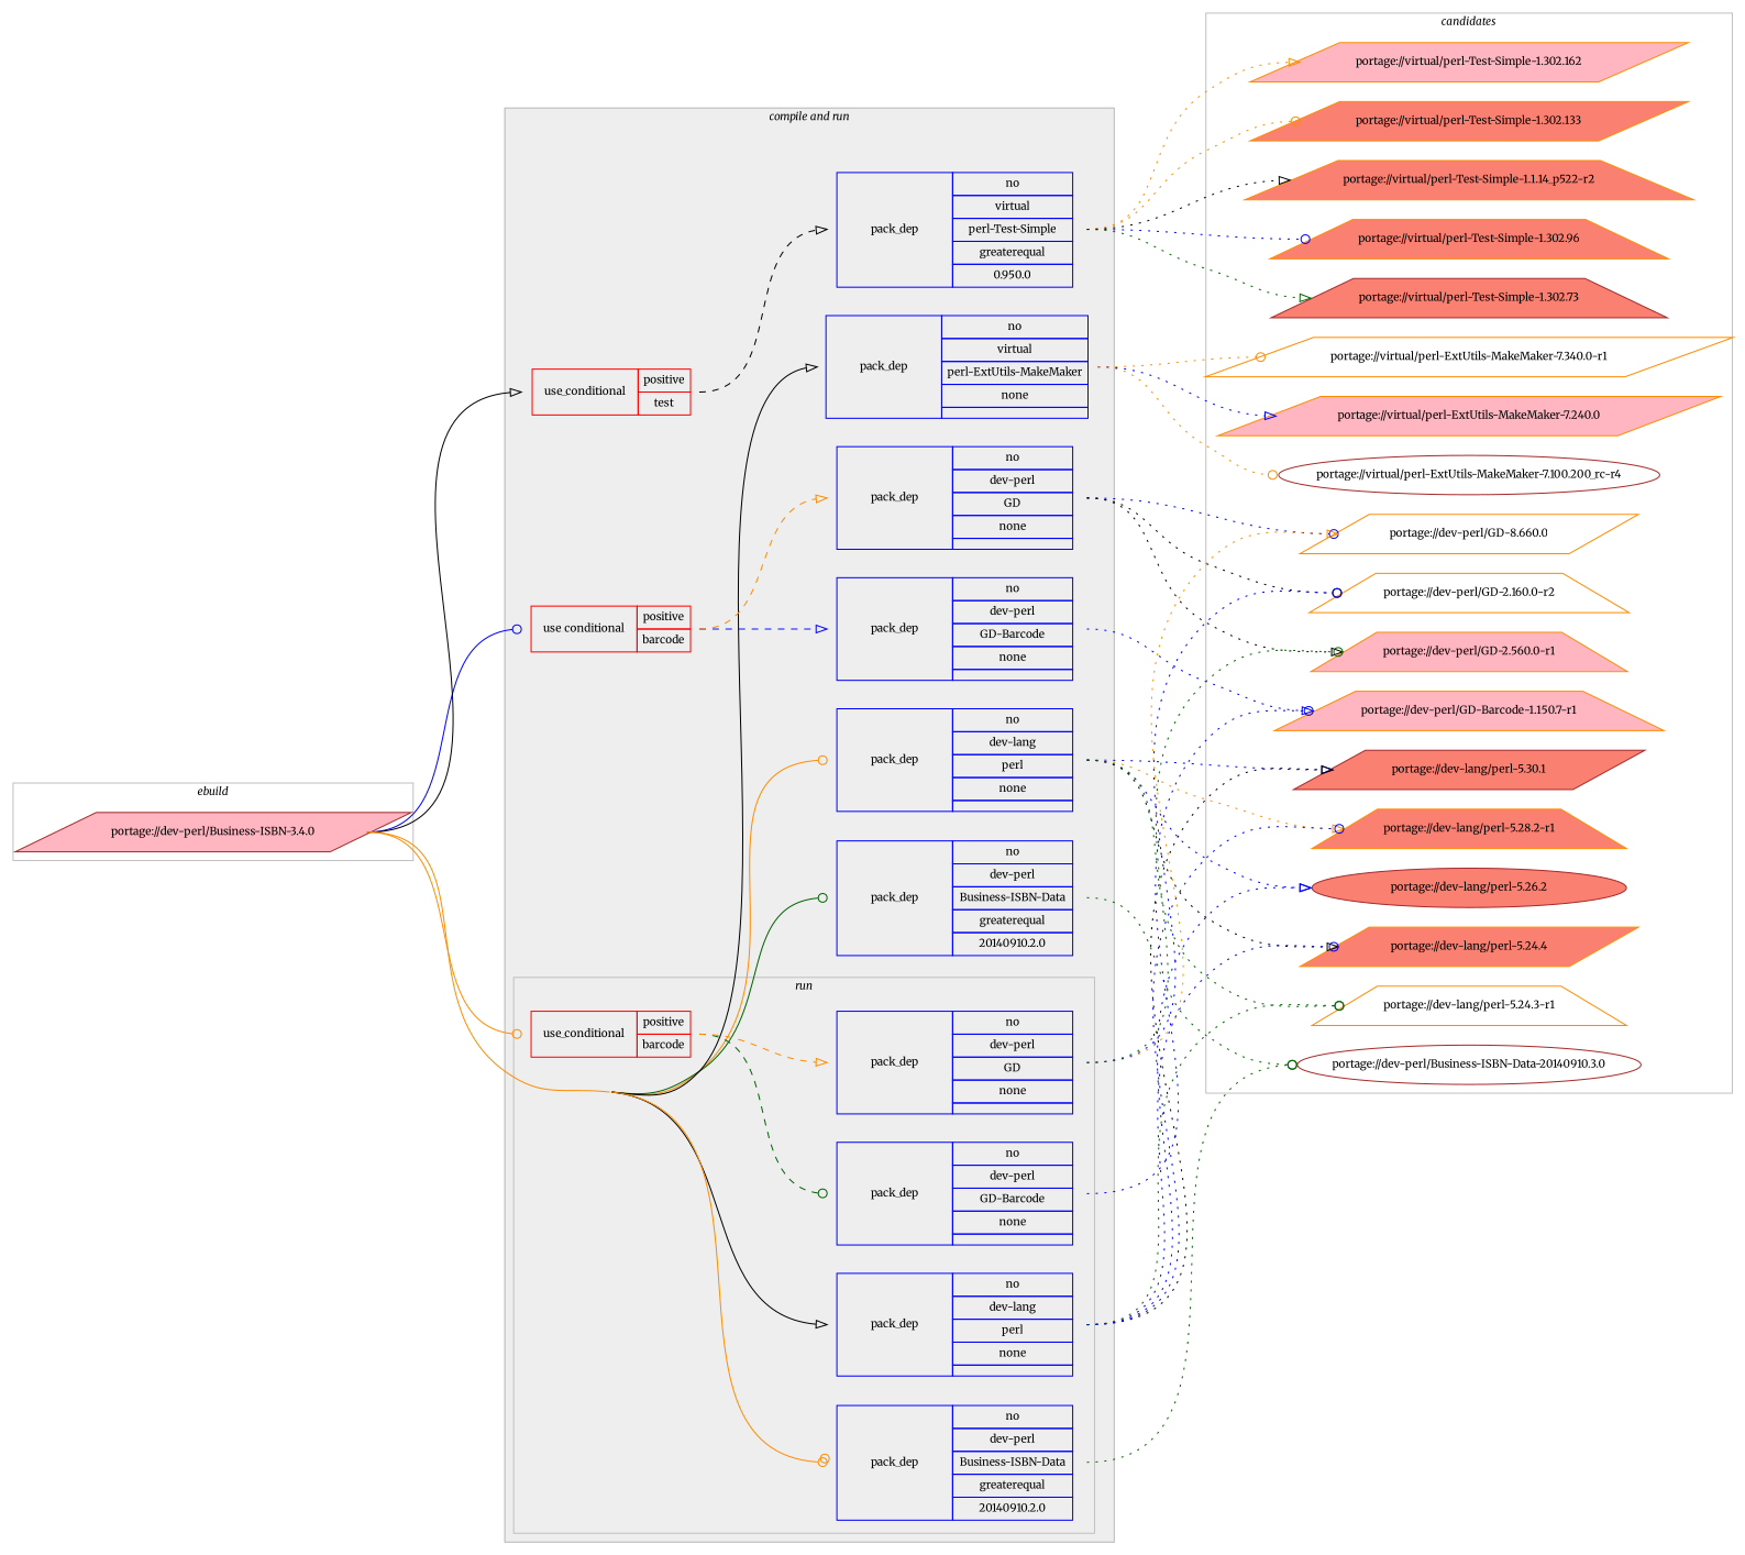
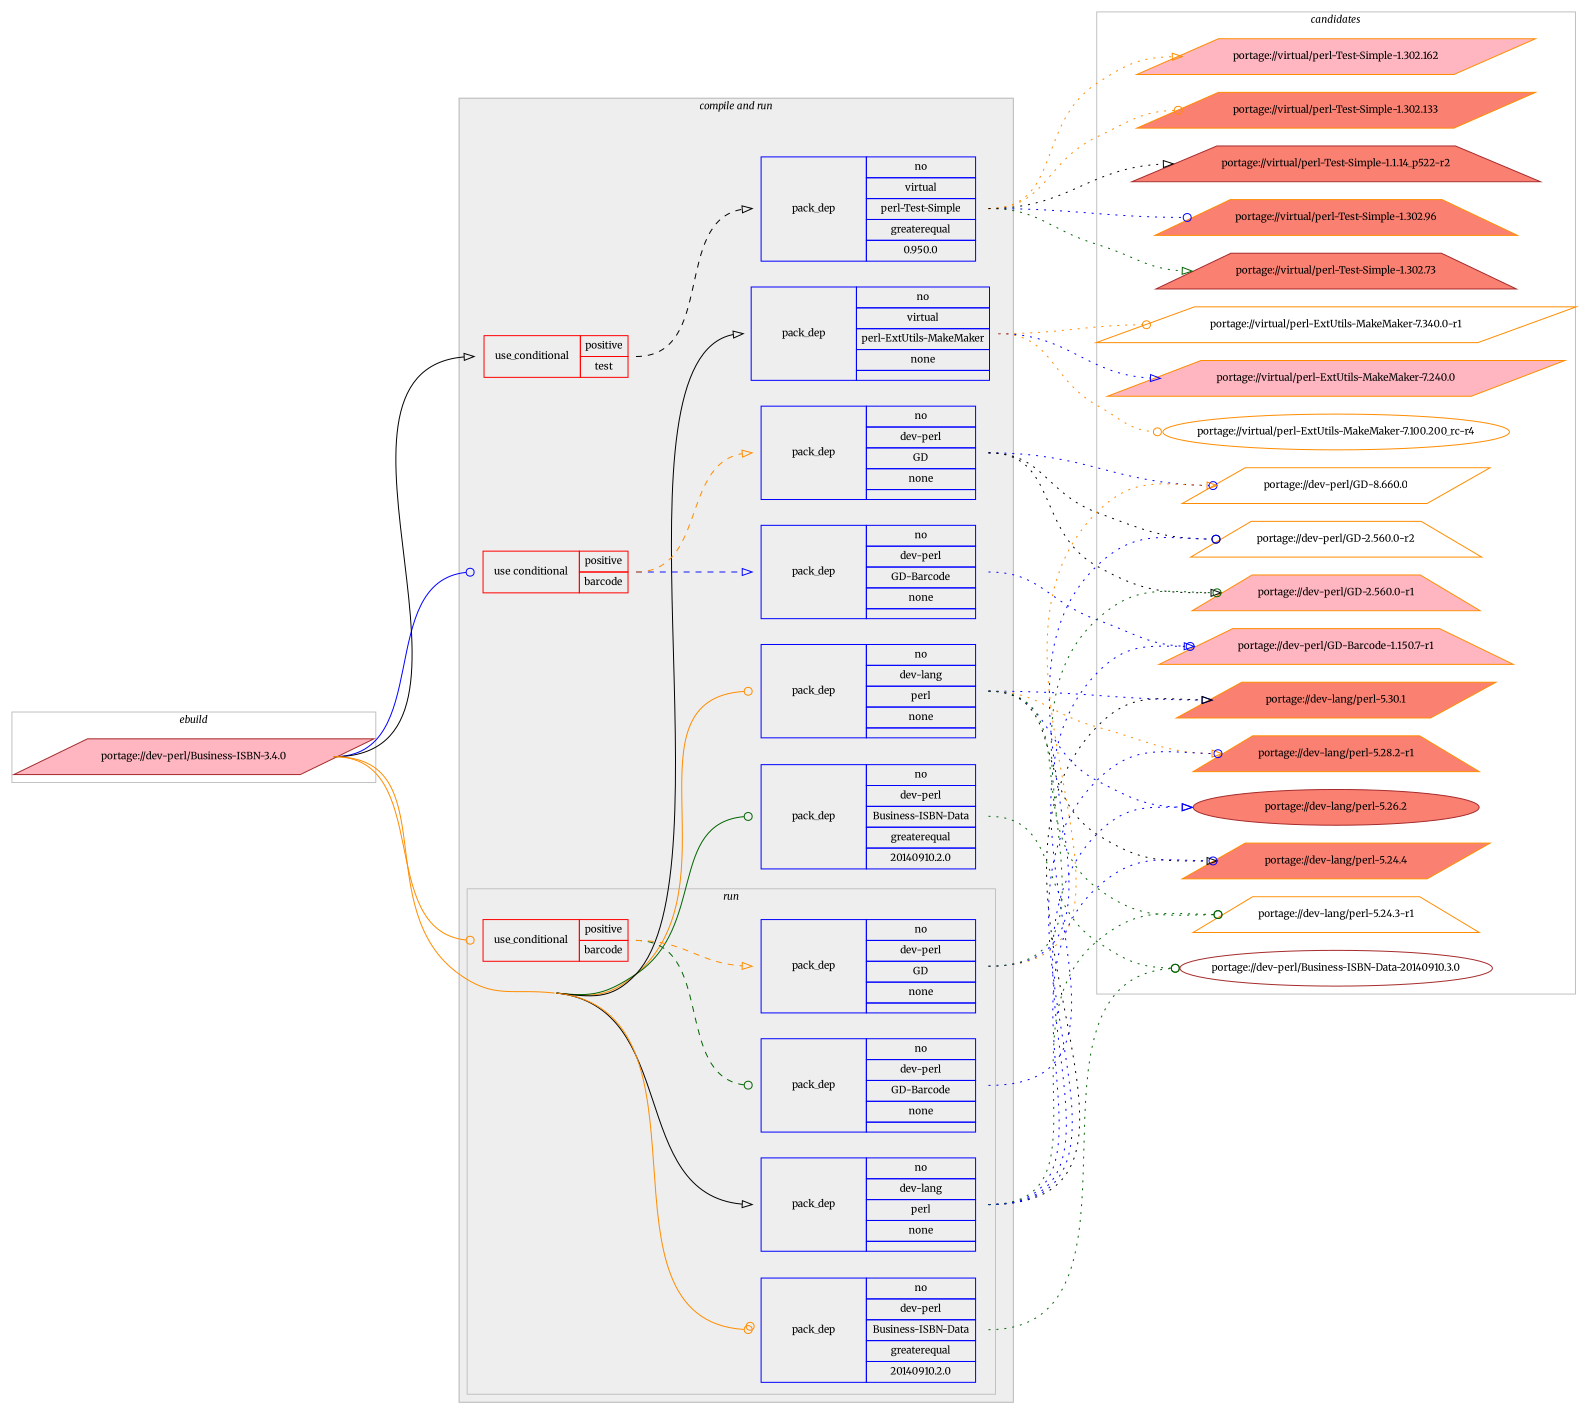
  digraph {
    compound=true
    concentrate=true
    fontname=Merriweather
    fontsize=10
    newrank=true
    rankdir=LR
    ranksep=1.5
    node [color=darkorange fontname=Merriweather fontsize=10 shape=none style=filled]
    edge [arrowhead=odot color=blue fontname=Merriweather headport=w style=dotted tailport=e weight=100]
    n1 [color=brown fillcolor=lightpink label="portage://dev-perl/Business-ISBN-3.4.0" shape=parallelogram width=4]
    n2 [color=blue label=<<TABLE BORDER="0" CELLBORDER="1" CELLSPACING="0" CELLPADDING="4" WIDTH="220"><TR><TD ROWSPAN="6" CELLPADDING="30">pack_dep</TD></TR><TR><TD WIDTH="110">no</TD></TR><TR><TD>dev-perl</TD></TR><TR><TD>GD-Barcode</TD></TR><TR><TD>none</TD></TR><TR><TD></TD></TR></TABLE>> style=""]
    n3 [color=blue label=<<TABLE BORDER="0" CELLBORDER="1" CELLSPACING="0" CELLPADDING="4" WIDTH="220"><TR><TD ROWSPAN="6" CELLPADDING="30">pack_dep</TD></TR><TR><TD WIDTH="110">no</TD></TR><TR><TD>dev-perl</TD></TR><TR><TD>GD</TD></TR><TR><TD>none</TD></TR><TR><TD></TD></TR></TABLE>> style=""]
    n4 [color=red label=<<TABLE BORDER="0" CELLBORDER="1" CELLSPACING="0" CELLPADDING="4"><TR><TD ROWSPAN="3" CELLPADDING="10">use_conditional</TD></TR><TR><TD>positive</TD></TR><TR><TD>barcode</TD></TR></TABLE>> style=""]
    n5 [color=blue label=<<TABLE BORDER="0" CELLBORDER="1" CELLSPACING="0" CELLPADDING="4" WIDTH="220"><TR><TD ROWSPAN="6" CELLPADDING="30">pack_dep</TD></TR><TR><TD WIDTH="110">no</TD></TR><TR><TD>virtual</TD></TR><TR><TD>perl-Test-Simple</TD></TR><TR><TD>greaterequal</TD></TR><TR><TD>0.950.0</TD></TR></TABLE>> style=""]
    n6 [color=red label=<<TABLE BORDER="0" CELLBORDER="1" CELLSPACING="0" CELLPADDING="4"><TR><TD ROWSPAN="3" CELLPADDING="10">use_conditional</TD></TR><TR><TD>positive</TD></TR><TR><TD>test</TD></TR></TABLE>> style=""]
    n7 [color=blue label=<<TABLE BORDER="0" CELLBORDER="1" CELLSPACING="0" CELLPADDING="4" WIDTH="220"><TR><TD ROWSPAN="6" CELLPADDING="30">pack_dep</TD></TR><TR><TD WIDTH="110">no</TD></TR><TR><TD>dev-lang</TD></TR><TR><TD>perl</TD></TR><TR><TD>none</TD></TR><TR><TD></TD></TR></TABLE>> style=""]
    n8 [color=blue label=<<TABLE BORDER="0" CELLBORDER="1" CELLSPACING="0" CELLPADDING="4" WIDTH="220"><TR><TD ROWSPAN="6" CELLPADDING="30">pack_dep</TD></TR><TR><TD WIDTH="110">no</TD></TR><TR><TD>dev-perl</TD></TR><TR><TD>Business-ISBN-Data</TD></TR><TR><TD>greaterequal</TD></TR><TR><TD>20140910.2.0</TD></TR></TABLE>> style=""]
    n9 [color=blue label=<<TABLE BORDER="0" CELLBORDER="1" CELLSPACING="0" CELLPADDING="4" WIDTH="220"><TR><TD ROWSPAN="6" CELLPADDING="30">pack_dep</TD></TR><TR><TD WIDTH="110">no</TD></TR><TR><TD>virtual</TD></TR><TR><TD>perl-ExtUtils-MakeMaker</TD></TR><TR><TD>none</TD></TR><TR><TD></TD></TR></TABLE>> style=""]
    n10 [color=blue label=<<TABLE BORDER="0" CELLBORDER="1" CELLSPACING="0" CELLPADDING="4" WIDTH="220"><TR><TD ROWSPAN="6" CELLPADDING="30">pack_dep</TD></TR><TR><TD WIDTH="110">no</TD></TR><TR><TD>dev-perl</TD></TR><TR><TD>GD-Barcode</TD></TR><TR><TD>none</TD></TR><TR><TD></TD></TR></TABLE>> style=""]
    n11 [color=blue label=<<TABLE BORDER="0" CELLBORDER="1" CELLSPACING="0" CELLPADDING="4" WIDTH="220"><TR><TD ROWSPAN="6" CELLPADDING="30">pack_dep</TD></TR><TR><TD WIDTH="110">no</TD></TR><TR><TD>dev-perl</TD></TR><TR><TD>GD</TD></TR><TR><TD>none</TD></TR><TR><TD></TD></TR></TABLE>> style=""]
    n12 [color=red label=<<TABLE BORDER="0" CELLBORDER="1" CELLSPACING="0" CELLPADDING="4"><TR><TD ROWSPAN="3" CELLPADDING="10">use_conditional</TD></TR><TR><TD>positive</TD></TR><TR><TD>barcode</TD></TR></TABLE>> style=""]
    n13 [color=blue label=<<TABLE BORDER="0" CELLBORDER="1" CELLSPACING="0" CELLPADDING="4" WIDTH="220"><TR><TD ROWSPAN="6" CELLPADDING="30">pack_dep</TD></TR><TR><TD WIDTH="110">no</TD></TR><TR><TD>dev-lang</TD></TR><TR><TD>perl</TD></TR><TR><TD>none</TD></TR><TR><TD></TD></TR></TABLE>> style=""]
    n14 [color=blue label=<<TABLE BORDER="0" CELLBORDER="1" CELLSPACING="0" CELLPADDING="4" WIDTH="220"><TR><TD ROWSPAN="6" CELLPADDING="30">pack_dep</TD></TR><TR><TD WIDTH="110">no</TD></TR><TR><TD>dev-perl</TD></TR><TR><TD>Business-ISBN-Data</TD></TR><TR><TD>greaterequal</TD></TR><TR><TD>20140910.2.0</TD></TR></TABLE>> style=""]
    n15 [fillcolor=lightpink label="portage://dev-perl/GD-Barcode-1.150.7-r1" shape=trapezium width=4]
    n16 [fillcolor=white label="portage://dev-perl/GD-8.660.0" shape=parallelogram width=4]
-   n17 [fillcolor=white label="portage://dev-perl/GD-2.160.0-r2" shape=trapezium width=4]
+   n17 [fillcolor=white label="portage://dev-perl/GD-2.560.0-r2" shape=trapezium width=4]
    n18 [fillcolor=lightpink label="portage://dev-perl/GD-2.560.0-r1" shape=trapezium width=4]
    n19 [fillcolor=salmon label="portage://virtual/perl-Test-Simple-1.302.96" shape=trapezium width=4]
    n20 [color=brown fillcolor=salmon label="portage://virtual/perl-Test-Simple-1.302.73" shape=trapezium width=4]
    n21 [fillcolor=lightpink label="portage://virtual/perl-Test-Simple-1.302.162" shape=parallelogram width=4]
    n22 [fillcolor=salmon label="portage://virtual/perl-Test-Simple-1.302.133" shape=parallelogram width=4]
-   n23 [fillcolor=salmon label="portage://virtual/perl-Test-Simple-1.1.14_p522-r2" shape=trapezium width=4]
-   n24 [color=brown fillcolor=salmon label="portage://dev-lang/perl-5.30.1" shape=parallelogram width=4]
+   n23 [color=brown fillcolor=salmon label="portage://virtual/perl-Test-Simple-1.1.14_p522-r2" shape=trapezium width=4]
+   n24 [fillcolor=salmon label="portage://dev-lang/perl-5.30.1" shape=parallelogram width=4]
    n25 [fillcolor=salmon label="portage://dev-lang/perl-5.28.2-r1" shape=trapezium width=4]
    n26 [color=brown fillcolor=salmon label="portage://dev-lang/perl-5.26.2" shape=ellipse width=4]
    n27 [fillcolor=salmon label="portage://dev-lang/perl-5.24.4" shape=parallelogram width=4]
    n28 [fillcolor=white label="portage://dev-lang/perl-5.24.3-r1" shape=trapezium width=4]
    n29 [color=brown fillcolor=white label="portage://dev-perl/Business-ISBN-Data-20140910.3.0" shape=ellipse width=4]
    n30 [fillcolor=white label="portage://virtual/perl-ExtUtils-MakeMaker-7.340.0-r1" shape=parallelogram width=4]
    n31 [fillcolor=lightpink label="portage://virtual/perl-ExtUtils-MakeMaker-7.240.0" shape=parallelogram width=4]
-   n32 [color=brown fillcolor=white label="portage://virtual/perl-ExtUtils-MakeMaker-7.100.200_rc-r4" shape=ellipse width=4]
+   n32 [fillcolor=white label="portage://virtual/perl-ExtUtils-MakeMaker-7.100.200_rc-r4" shape=ellipse width=4]
    subgraph cluster_1 {
      color=gray
      label=<<i>dependencies</i>>
      subgraph cluster_2 {
        color=gray
        fillcolor="#eeeeee"
        label=<<i>compile</i>>
        style=filled
        subgraph sub_3 {
          color=gray
          fillcolor="#eeeeee"
          label=<<i>compile</i>>
          style=filled
          n4
          subgraph sub_4 {
            color=gray
            fillcolor="#eeeeee"
            label=<<i>compile</i>>
            style=filled
            n2
          }
          subgraph sub_5 {
            color=gray
            fillcolor="#eeeeee"
            label=<<i>compile</i>>
            style=filled
            n3
          }
        }
        subgraph sub_6 {
          color=gray
          fillcolor="#eeeeee"
          label=<<i>compile</i>>
          style=filled
          n6
          subgraph sub_7 {
            color=gray
            fillcolor="#eeeeee"
            label=<<i>compile</i>>
            style=filled
            n5
          }
        }
        subgraph sub_8 {
          color=gray
          fillcolor="#eeeeee"
          label=<<i>compile</i>>
          style=filled
          n7
        }
        subgraph sub_9 {
          color=gray
          fillcolor="#eeeeee"
          label=<<i>compile</i>>
          style=filled
          n8
        }
        subgraph sub_10 {
          color=gray
          fillcolor="#eeeeee"
          label=<<i>compile</i>>
          style=filled
          n9
        }
      }
      subgraph cluster_11 {
        color=gray
        fillcolor="#eeeeee"
        label=<<i>compile and run</i>>
        style=filled
      }
      subgraph cluster_12 {
        color=gray
        fillcolor="#eeeeee"
        label=<<i>run</i>>
        style=filled
        subgraph sub_13 {
          color=gray
          fillcolor="#eeeeee"
          label=<<i>run</i>>
          style=filled
          n12
          subgraph sub_14 {
            color=gray
            fillcolor="#eeeeee"
            label=<<i>run</i>>
            style=filled
            n10
          }
          subgraph sub_15 {
            color=gray
            fillcolor="#eeeeee"
            label=<<i>run</i>>
            style=filled
            n11
          }
        }
        subgraph sub_16 {
          color=gray
          fillcolor="#eeeeee"
          label=<<i>run</i>>
          style=filled
          n13
        }
        subgraph sub_17 {
          color=gray
          fillcolor="#eeeeee"
          label=<<i>run</i>>
          style=filled
          n14
        }
      }
    }
    subgraph cluster_18 {
      color=gray
      label=<<i>ebuild</i>>
      rank=same
      n1
    }
    subgraph cluster_19 {
      color=gray
      label=<<i>candidates</i>>
      rank=same
      subgraph sub_20 {
        color=black
        label=<<i>candidates</i>>
        nodesep=1
        rank=same
        n15
      }
      subgraph sub_21 {
        color=black
        label=<<i>candidates</i>>
        nodesep=1
        rank=same
        n16
        n17
        n18
      }
      subgraph sub_22 {
        color=black
        label=<<i>candidates</i>>
        nodesep=1
        rank=same
        n19
        n20
        n21
        n22
        n23
      }
      subgraph sub_23 {
        color=black
        label=<<i>candidates</i>>
        nodesep=1
        rank=same
        n24
        n25
        n26
        n27
        n28
      }
      subgraph sub_24 {
        color=black
        label=<<i>candidates</i>>
        nodesep=1
        rank=same
        n29
      }
      subgraph sub_25 {
        color=black
        label=<<i>candidates</i>>
        nodesep=1
        rank=same
        n30
        n31
        n32
      }
      subgraph sub_26 {
        color=black
        label=<<i>candidates</i>>
        nodesep=1
        rank=same
        n15
      }
      subgraph sub_27 {
        color=black
        label=<<i>candidates</i>>
        nodesep=1
        rank=same
        n16
        n17
        n18
      }
      subgraph sub_28 {
        color=black
        label=<<i>candidates</i>>
        nodesep=1
        rank=same
        n24
        n25
        n26
        n27
        n28
      }
      subgraph sub_29 {
        color=black
        label=<<i>candidates</i>>
        nodesep=1
        rank=same
        n29
      }
    }
    n1 -> n4 [style=solid weight=20]
    n1 -> n6 [arrowhead=onormal color=black style=solid weight=20]
    n1 -> n7 [color=darkorange style=solid weight=20]
    n1 -> n8 [color=darkgreen style=solid weight=20]
    n1 -> n9 [arrowhead=onormal color=black style=solid weight=20]
    n1 -> n12 [color=darkorange style=solid weight=20]
    n1 -> n13 [arrowhead=onormal color=black style=solid weight=20]
    n1 -> n14 [color=darkorange style=solid weight=20]
    n2 -> n15 [arrowhead=onormal]
    n3 -> n16
    n3 -> n17 [color=black]
    n3 -> n18 [arrowhead=onormal color=black]
    n4 -> n2 [arrowhead=onormal style=dashed weight=20]
    n4 -> n3 [arrowhead=onormal color=darkorange style=dashed weight=20]
    n5 -> n19
    n5 -> n20 [arrowhead=onormal color=darkgreen]
    n5 -> n21 [arrowhead=onormal color=darkorange]
    n5 -> n22 [color=darkorange]
    n5 -> n23 [arrowhead=onormal color=black]
    n6 -> n5 [arrowhead=onormal color=black style=dashed weight=20]
    n7 -> n24 [arrowhead=onormal]
    n7 -> n25 [arrowhead=onormal color=darkorange]
    n7 -> n26 [arrowhead=onormal]
    n7 -> n27 [arrowhead=onormal color=black]
    n7 -> n28 [color=darkgreen]
    n8 -> n29 [color=darkgreen]
    n9 -> n30 [color=darkorange]
    n9 -> n31 [arrowhead=onormal]
    n9 -> n32 [color=darkorange]
    n10 -> n15
    n11 -> n16 [arrowhead=onormal color=darkorange]
    n11 -> n17
    n11 -> n18 [color=darkgreen]
    n12 -> n10 [color=darkgreen style=dashed weight=20]
    n12 -> n11 [arrowhead=onormal color=darkorange style=dashed weight=20]
    n13 -> n24 [arrowhead=onormal color=black]
    n13 -> n25
    n13 -> n26 [arrowhead=onormal]
    n13 -> n27
    n13 -> n28 [color=darkgreen]
    n14 -> n29 [color=darkgreen]
  }
